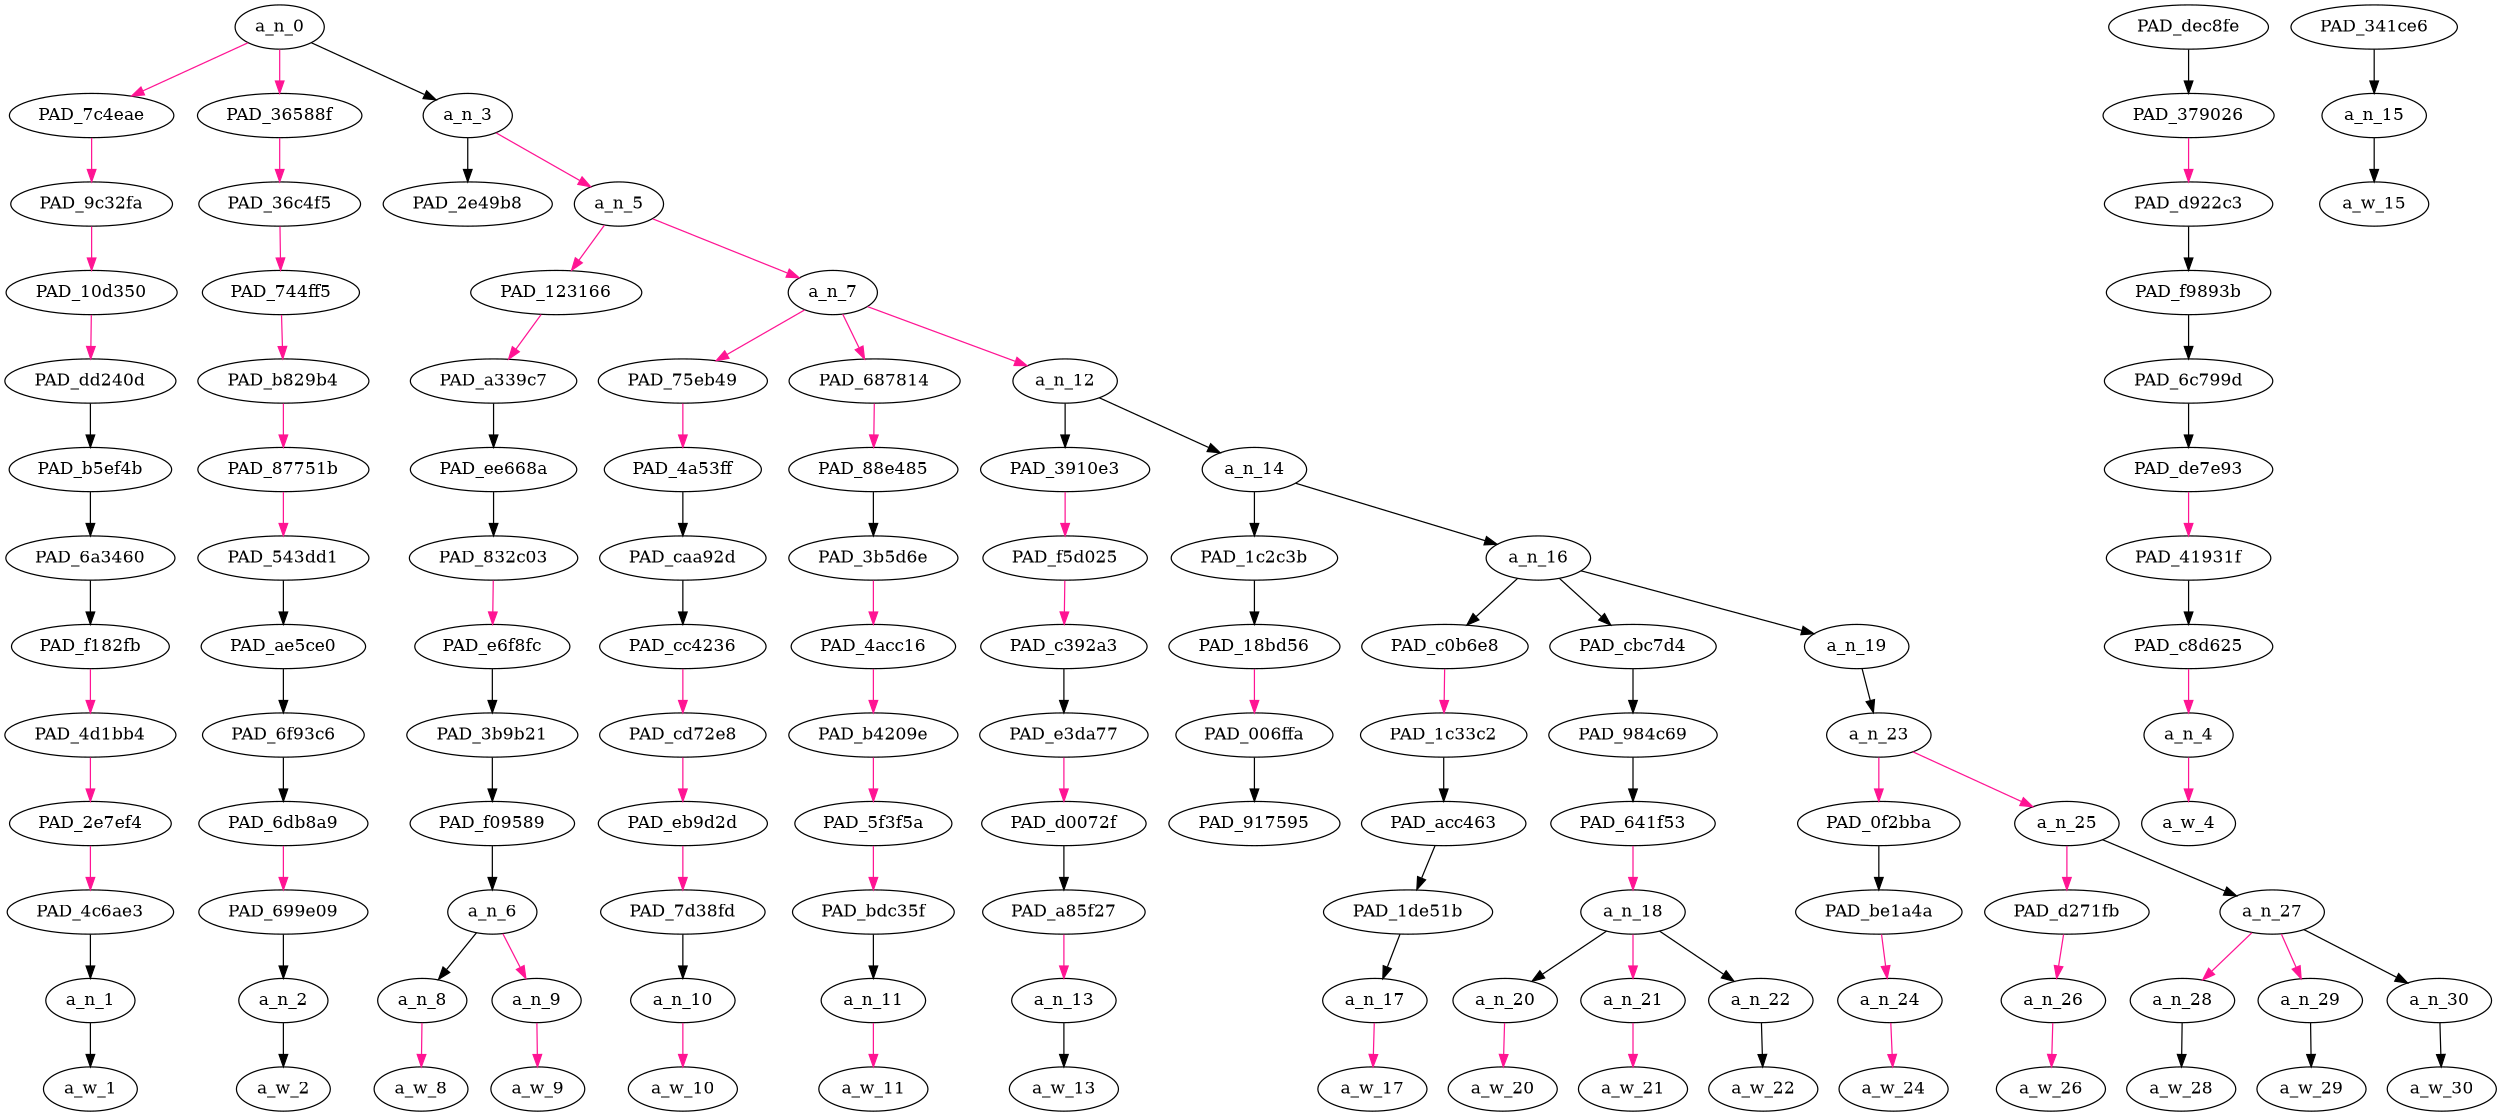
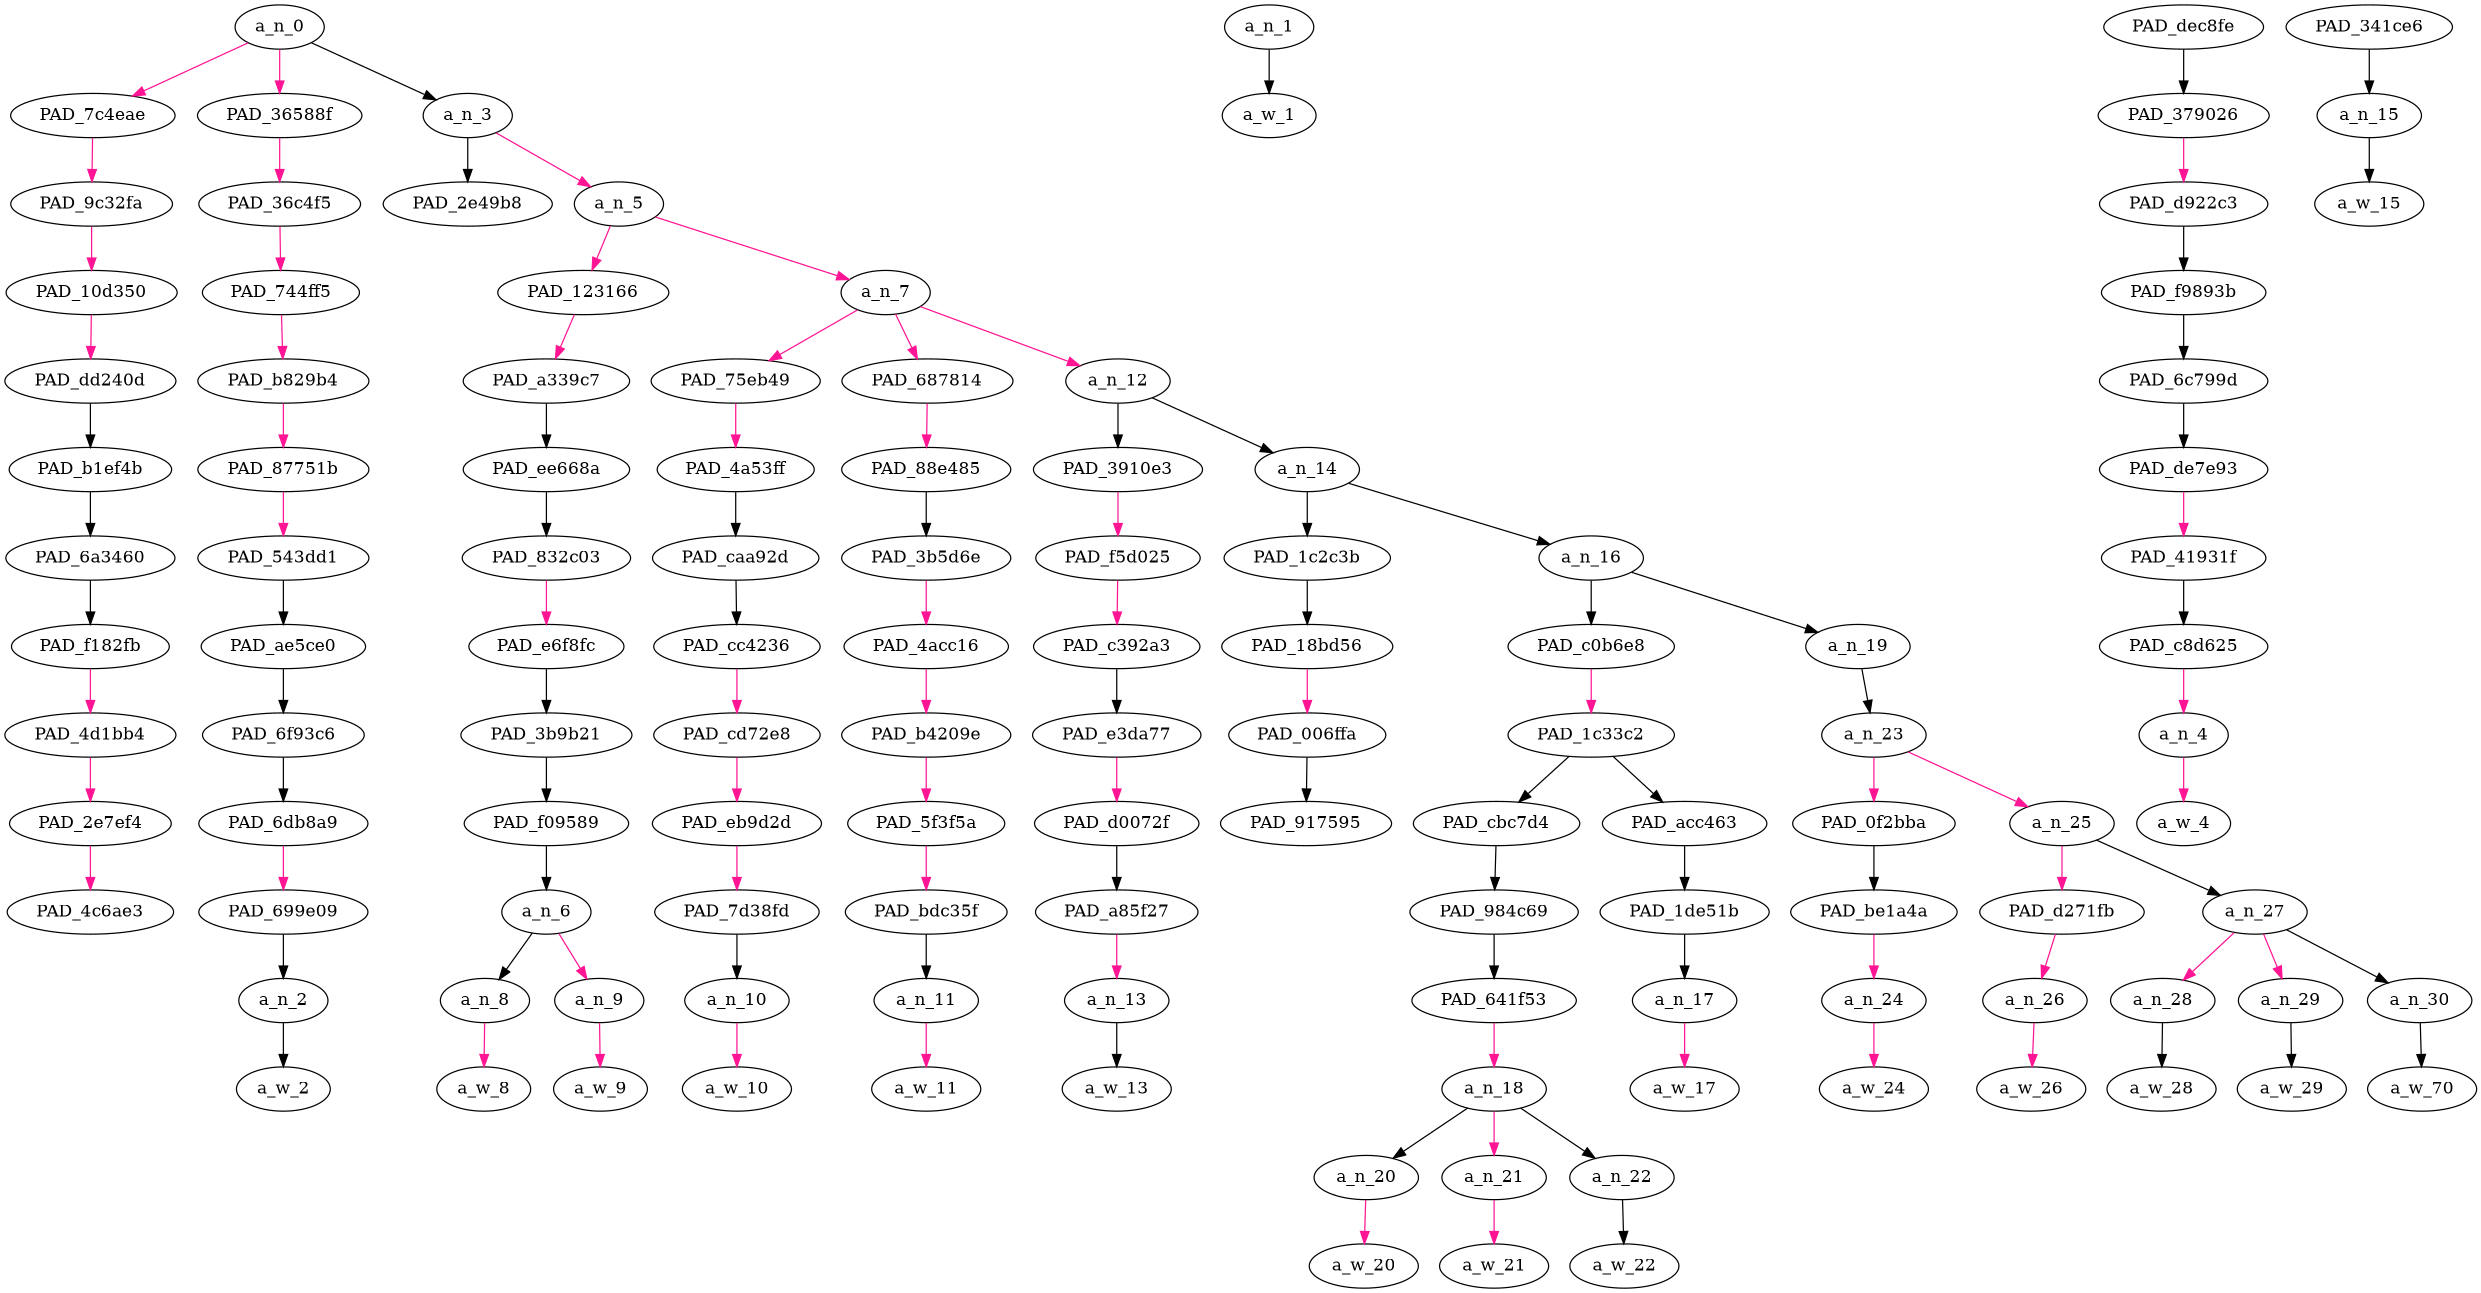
  strict digraph {
    node [div_dir=-1 index=0 level=1 text_span="[0]" value=0.01890742]
    edge [color=deeppink]
    a_n_0 [level=12 text_span="[0, 1, 2, 3, 4, 5, 6, 7, 8, 9, 10, 11, 12, 13, 14, 15, 16, 17]" value=0.99999999]
    PAD_7c4eae [level=11]
    PAD_36588f [index=1 level=11 text_span="[1]" value=0.04407085]
    a_n_3 [index=2 level=11 text_span="[2, 3, 4, 5, 6, 7, 8, 9, 10, 11, 12, 13, 14, 15, 16, 17]" value=0.93693472]
    PAD_9c32fa [level=10]
    PAD_36c4f5 [index=1 level=10 text_span="[1]" value=0.04407085]
    PAD_2e49b8 [div_dir=1 index=2 level=10 text_span="[2]" value=0.01893688]
    a_n_5 [index=3 level=10 text_span="[3, 4, 5, 6, 7, 8, 9, 10, 11, 12, 13, 14, 15, 16, 17]" value=0.91794625]
    PAD_10d350 [level=9]
    PAD_744ff5 [index=1 level=9 text_span="[1]" value=0.04407085]
    PAD_123166 [div_dir=1 index=3 level=9 text_span="[3, 4]" value=0.21321377]
    a_n_7 [index=4 level=9 text_span="[5, 6, 7, 8, 9, 10, 11, 12, 13, 14, 15, 16, 17]" value=0.70467764]
    PAD_dd240d [level=8]
-   PAD_b1ef4b [level=7 label=PAD_b5ef4b]
+   PAD_b1ef4b [level=7]
    PAD_6a3460 [level=6]
    PAD_f182fb [level=5]
    PAD_4d1bb4 [level=4]
    PAD_2e7ef4 [level=3]
    PAD_4c6ae3 [level=2]
    a_n_1
    a_w_1 [div_dir=0 level=0 value=so]
    PAD_b829b4 [index=1 level=8 text_span="[1]" value=0.04407085]
    PAD_87751b [index=1 level=7 text_span="[1]" value=0.04407085]
    PAD_543dd1 [index=1 level=6 text_span="[1]" value=0.04407085]
    PAD_ae5ce0 [index=1 level=5 text_span="[1]" value=0.04407085]
    PAD_6f93c6 [index=1 level=4 text_span="[1]" value=0.04407085]
    PAD_6db8a9 [index=1 level=3 text_span="[1]" value=0.04407085]
    PAD_699e09 [index=1 level=2 text_span="[1]" value=0.04407085]
    a_n_2 [index=1 text_span="[1]" value=0.04407085]
    a_w_2 [div_dir=0 index=1 level=0 text_span="[1]" value=boring]
    PAD_dec8fe [div_dir=1 index=2 level=9 text_span="[2]" value=0.01893688]
    PAD_379026 [div_dir=1 index=2 level=8 text_span="[2]" value=0.01893688]
    PAD_a339c7 [div_dir=1 index=3 level=8 text_span="[3, 4]" value=0.21321377]
    PAD_75eb49 [index=4 level=8 text_span="[5]" value=0.02874173]
    PAD_687814 [div_dir=1 index=5 level=8 text_span="[6]" value=0.02879660]
    a_n_12 [index=6 level=8 text_span="[7, 8, 9, 10, 11, 12, 13, 14, 15, 16, 17]" value=0.64692070]
    PAD_d922c3 [div_dir=1 index=2 level=7 text_span="[2]" value=0.01893688]
    PAD_f9893b [div_dir=1 index=2 level=6 text_span="[2]" value=0.01893688]
    PAD_6c799d [div_dir=1 index=2 level=5 text_span="[2]" value=0.01893688]
    PAD_de7e93 [div_dir=1 index=2 level=4 text_span="[2]" value=0.01893688]
    PAD_41931f [div_dir=1 index=2 level=3 text_span="[2]" value=0.01893688]
    PAD_c8d625 [div_dir=1 index=2 level=2 text_span="[2]" value=0.01893688]
    a_n_4 [div_dir=1 index=2 text_span="[2]" value=0.01893688]
    a_w_4 [div_dir=0 index=2 level=0 text_span="[2]" value=that]
    PAD_ee668a [div_dir=1 index=3 level=7 text_span="[3, 4]" value=0.21321377]
    PAD_4a53ff [index=4 level=7 text_span="[5]" value=0.02874173]
    PAD_88e485 [div_dir=1 index=5 level=7 text_span="[6]" value=0.02879660]
    PAD_3910e3 [index=6 level=7 text_span="[7]" value=0.04418707]
    a_n_14 [index=7 level=7 text_span="[8, 9, 10, 11, 12, 13, 14, 15, 16, 17]" value=0.60249372]
    PAD_832c03 [div_dir=1 index=3 level=6 text_span="[3, 4]" value=0.21321377]
    PAD_e6f8fc [div_dir=1 index=3 level=5 text_span="[3, 4]" value=0.21321377]
    PAD_3b9b21 [div_dir=1 index=3 level=4 text_span="[3, 4]" value=0.21321377]
    PAD_f09589 [div_dir=1 index=3 level=3 text_span="[3, 4]" value=0.21321377]
    a_n_6 [div_dir=1 index=3 level=2 text_span="[3, 4]" value=0.21321377]
    a_n_8 [index=3 text_span="[3]" value=0.03010771]
    a_n_9 [div_dir=1 index=4 text_span="[4]" value=0.18276752]
    a_w_8 [div_dir=0 index=3 level=0 text_span="[3]" value=this]
    a_w_9 [div_dir=0 index=4 level=0 text_span="[4]" value=janitor]
    PAD_caa92d [index=4 level=6 text_span="[5]" value=0.02874173]
    PAD_3b5d6e [div_dir=1 index=5 level=6 text_span="[6]" value=0.02879660]
    PAD_f5d025 [index=6 level=6 text_span="[7]" value=0.04418707]
    PAD_1c2c3b [div_dir=1 index=7 level=6 text_span="[8]" value=0.04296449]
    a_n_16 [index=8 level=6 text_span="[9, 10, 11, 12, 13, 14, 15, 16, 17]" value=0.55928540]
    PAD_cc4236 [index=4 level=5 text_span="[5]" value=0.02874173]
    PAD_cd72e8 [index=4 level=4 text_span="[5]" value=0.02874173]
    n66 [index=4 label=PAD_eb9d2d level=3 text_span="[5]" value=0.02874173]
    PAD_7d38fd [index=4 level=2 text_span="[5]" value=0.02874173]
    a_n_10 [index=5 text_span="[5]" value=0.02874173]
    a_w_10 [div_dir=0 index=5 level=0 text_span="[5]" value=has]
    PAD_4acc16 [div_dir=1 index=5 level=5 text_span="[6]" value=0.02879660]
    PAD_b4209e [div_dir=1 index=5 level=4 text_span="[6]" value=0.02879660]
    PAD_5f3f5a [div_dir=1 index=5 level=3 text_span="[6]" value=0.02879660]
    PAD_bdc35f [div_dir=1 index=5 level=2 text_span="[6]" value=0.02879660]
    a_n_11 [div_dir=1 index=6 text_span="[6]" value=0.02879660]
    a_w_11 [div_dir=0 index=6 level=0 text_span="[6]" value=me]
    PAD_c392a3 [index=6 level=5 text_span="[7]" value=0.04418707]
    PAD_18bd56 [div_dir=1 index=7 level=5 text_span="[8]" value=0.04296449]
    PAD_c0b6e8 [index=8 level=5 text_span="[9]" value=0.06515094]
    PAD_cbc7d4 [index=9 level=5 text_span="[10, 11, 12]" value=0.26606235]
    a_n_19 [index=10 level=5 text_span="[13, 14, 15, 16, 17]" value=0.22781343]
    PAD_e3da77 [index=6 level=4 text_span="[7]" value=0.04418707]
    PAD_d0072f [index=6 level=3 text_span="[7]" value=0.04418707]
    PAD_a85f27 [index=6 level=2 text_span="[7]" value=0.04418707]
    a_n_13 [index=7 text_span="[7]" value=0.04418707]
    a_w_13 [div_dir=0 index=7 level=0 text_span="[7]" value=blocked]
    PAD_006ffa [div_dir=1 index=7 level=4 text_span="[8]" value=0.04296449]
    PAD_1c33c2 [index=8 level=4 text_span="[9]" value=0.06515094]
    PAD_984c69 [index=9 level=4 text_span="[10, 11, 12]" value=0.26606235]
    a_n_23 [index=10 level=4 text_span="[13, 14, 15, 16, 17]" value=0.22776563]
    PAD_917595 [div_dir=1 index=7 level=3 text_span="[8]" value=0.04296449]
    PAD_341ce6 [div_dir=1 index=7 level=2 text_span="[8]" value=0.04296449]
    a_n_15 [div_dir=1 index=8 text_span="[8]" value=0.04296449]
    a_w_15 [div_dir=0 index=8 level=0 text_span="[8]" value=someone]
    PAD_acc463 [index=8 level=3 text_span="[9]" value=0.06515094]
    PAD_641f53 [index=9 level=3 text_span="[10, 11, 12]" value=0.26606235]
    PAD_0f2bba [index=10 level=3 text_span="[13]" value=0.02965521]
    a_n_25 [index=11 level=3 text_span="[14, 15, 16, 17]" value=0.19806262]
    PAD_1de51b [index=8 level=2 text_span="[9]" value=0.06515094]
    a_n_17 [index=9 text_span="[9]" value=0.06515094]
    a_w_17 [div_dir=0 index=9 level=0 text_span="[9]" value=call]
    a_n_18 [index=9 level=2 text_span="[10, 11, 12]" value=0.26606235]
    a_n_20 [div_dir=1 index=10 text_span="[10]" value=0.04682157]
    a_n_21 [div_dir=1 index=11 text_span="[11]" value=0.10356084]
    a_n_22 [index=12 text_span="[12]" value=0.11527332]
    a_w_20 [div_dir=0 index=10 level=0 text_span="[10]" value=this1]
    a_w_21 [div_dir=0 index=11 level=0 text_span="[11]" value=porch]
    a_w_22 [div_dir=0 index=12 level=0 text_span="[12]" value=monkey]
    PAD_be1a4a [index=10 level=2 text_span="[13]" value=0.02965521]
    PAD_d271fb [div_dir=1 index=11 level=2 text_span="[14]" value=0.03893874]
    a_n_27 [index=12 level=2 text_span="[15, 16, 17]" value=0.15907579]
    a_n_24 [index=13 text_span="[13]" value=0.02965521]
    a_n_26 [div_dir=1 index=14 text_span="[14]" value=0.03893874]
    a_n_28 [index=15 text_span="[15]" value=0.02689106]
    a_n_29 [div_dir=1 index=16 text_span="[16]" value=0.06639269]
    a_n_30 [index=17 text_span="[17]" value=0.06569663]
    a_w_24 [div_dir=0 index=13 level=0 text_span="[13]" value=to]
    a_w_26 [div_dir=0 index=14 level=0 text_span="[14]" value=clean]
    a_w_28 [div_dir=0 index=15 level=0 text_span="[15]" value=my]
    a_w_29 [div_dir=0 index=16 level=0 text_span="[16]" value=mf]
-   a_w_30 [div_dir=0 index=17 level=0 text_span="[17]" value=toilet]
+   a_w_30 [div_dir=0 index=17 level=0 text_span="[17]" value=toilet label=a_w_70]
    a_n_0 -> PAD_7c4eae
    a_n_0 -> PAD_36588f
    a_n_0 -> a_n_3 [color=black]
    PAD_7c4eae -> PAD_9c32fa
    PAD_36588f -> PAD_36c4f5
    a_n_3 -> PAD_2e49b8 [color=black]
    a_n_3 -> a_n_5
    PAD_9c32fa -> PAD_10d350
    PAD_36c4f5 -> PAD_744ff5
    a_n_5 -> PAD_123166
    a_n_5 -> a_n_7
    PAD_10d350 -> PAD_dd240d
    PAD_744ff5 -> PAD_b829b4
    PAD_123166 -> PAD_a339c7
    a_n_7 -> PAD_75eb49
    a_n_7 -> PAD_687814
    a_n_7 -> a_n_12
    PAD_dd240d -> PAD_b1ef4b [color=black]
    PAD_b1ef4b -> PAD_6a3460 [color=black]
    PAD_6a3460 -> PAD_f182fb [color=black]
    PAD_f182fb -> PAD_4d1bb4
    PAD_4d1bb4 -> PAD_2e7ef4
    PAD_2e7ef4 -> PAD_4c6ae3
-   PAD_4c6ae3 -> a_n_1 [color=black]
    a_n_1 -> a_w_1 [color=black]
    PAD_b829b4 -> PAD_87751b
    PAD_87751b -> PAD_543dd1
    PAD_543dd1 -> PAD_ae5ce0 [color=black]
    PAD_ae5ce0 -> PAD_6f93c6 [color=black]
    PAD_6f93c6 -> PAD_6db8a9 [color=black]
    PAD_6db8a9 -> PAD_699e09
    PAD_699e09 -> a_n_2 [color=black]
    a_n_2 -> a_w_2 [color=black]
    PAD_dec8fe -> PAD_379026 [color=black]
    PAD_379026 -> PAD_d922c3
    PAD_a339c7 -> PAD_ee668a [color=black]
    PAD_75eb49 -> PAD_4a53ff
    PAD_687814 -> PAD_88e485
    a_n_12 -> PAD_3910e3 [color=black]
    a_n_12 -> a_n_14 [color=black]
    PAD_d922c3 -> PAD_f9893b [color=black]
    PAD_f9893b -> PAD_6c799d [color=black]
    PAD_6c799d -> PAD_de7e93 [color=black]
    PAD_de7e93 -> PAD_41931f
    PAD_41931f -> PAD_c8d625 [color=black]
    PAD_c8d625 -> a_n_4
    a_n_4 -> a_w_4
    PAD_ee668a -> PAD_832c03 [color=black]
    PAD_4a53ff -> PAD_caa92d [color=black]
    PAD_88e485 -> PAD_3b5d6e [color=black]
    PAD_3910e3 -> PAD_f5d025
    a_n_14 -> PAD_1c2c3b [color=black]
    a_n_14 -> a_n_16 [color=black]
    PAD_832c03 -> PAD_e6f8fc
    PAD_e6f8fc -> PAD_3b9b21 [color=black]
    PAD_3b9b21 -> PAD_f09589 [color=black]
    PAD_f09589 -> a_n_6 [color=black]
    a_n_6 -> a_n_8 [color=black]
    a_n_6 -> a_n_9
    a_n_8 -> a_w_8
    a_n_9 -> a_w_9
    PAD_caa92d -> PAD_cc4236 [color=black]
    PAD_3b5d6e -> PAD_4acc16
    PAD_f5d025 -> PAD_c392a3
    PAD_1c2c3b -> PAD_18bd56 [color=black]
    a_n_16 -> PAD_c0b6e8 [color=black]
-   a_n_16 -> PAD_cbc7d4 [color=black]
+   PAD_1c33c2 -> PAD_cbc7d4 [color=black]
    a_n_16 -> a_n_19 [color=black]
    PAD_cc4236 -> PAD_cd72e8
    PAD_cd72e8 -> n66
    n66 -> PAD_7d38fd
    PAD_7d38fd -> a_n_10 [color=black]
    a_n_10 -> a_w_10
    PAD_4acc16 -> PAD_b4209e
    PAD_b4209e -> PAD_5f3f5a
    PAD_5f3f5a -> PAD_bdc35f
    PAD_bdc35f -> a_n_11 [color=black]
    a_n_11 -> a_w_11
    PAD_c392a3 -> PAD_e3da77 [color=black]
    PAD_18bd56 -> PAD_006ffa
    PAD_c0b6e8 -> PAD_1c33c2
    PAD_cbc7d4 -> PAD_984c69 [color=black]
    a_n_19 -> a_n_23 [color=black]
    PAD_e3da77 -> PAD_d0072f
    PAD_d0072f -> PAD_a85f27 [color=black]
    PAD_a85f27 -> a_n_13
    a_n_13 -> a_w_13 [color=black]
    PAD_006ffa -> PAD_917595 [color=black]
    PAD_1c33c2 -> PAD_acc463 [color=black]
    PAD_984c69 -> PAD_641f53 [color=black]
    a_n_23 -> PAD_0f2bba
    a_n_23 -> a_n_25
    PAD_341ce6 -> a_n_15 [color=black]
    a_n_15 -> a_w_15 [color=black]
    PAD_acc463 -> PAD_1de51b [color=black]
    PAD_641f53 -> a_n_18
    PAD_0f2bba -> PAD_be1a4a [color=black]
    a_n_25 -> PAD_d271fb
    a_n_25 -> a_n_27 [color=black]
    PAD_1de51b -> a_n_17 [color=black]
    a_n_17 -> a_w_17
    a_n_18 -> a_n_20 [color=black]
    a_n_18 -> a_n_21
    a_n_18 -> a_n_22 [color=black]
    a_n_20 -> a_w_20
    a_n_21 -> a_w_21
    a_n_22 -> a_w_22 [color=black]
    PAD_be1a4a -> a_n_24
    PAD_d271fb -> a_n_26
    a_n_27 -> a_n_28
    a_n_27 -> a_n_29
    a_n_27 -> a_n_30 [color=black]
    a_n_24 -> a_w_24
    a_n_26 -> a_w_26
    a_n_28 -> a_w_28 [color=black]
    a_n_29 -> a_w_29 [color=black]
    a_n_30 -> a_w_30 [color=black]
  }
